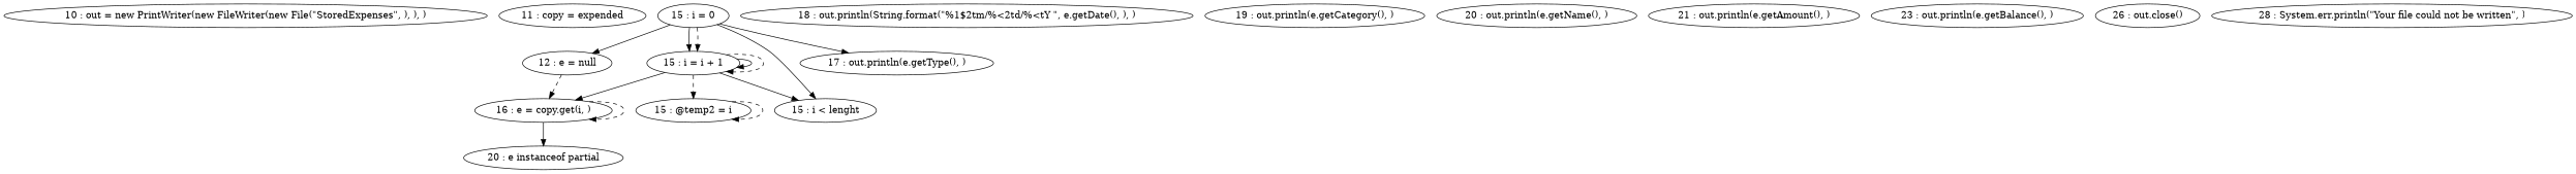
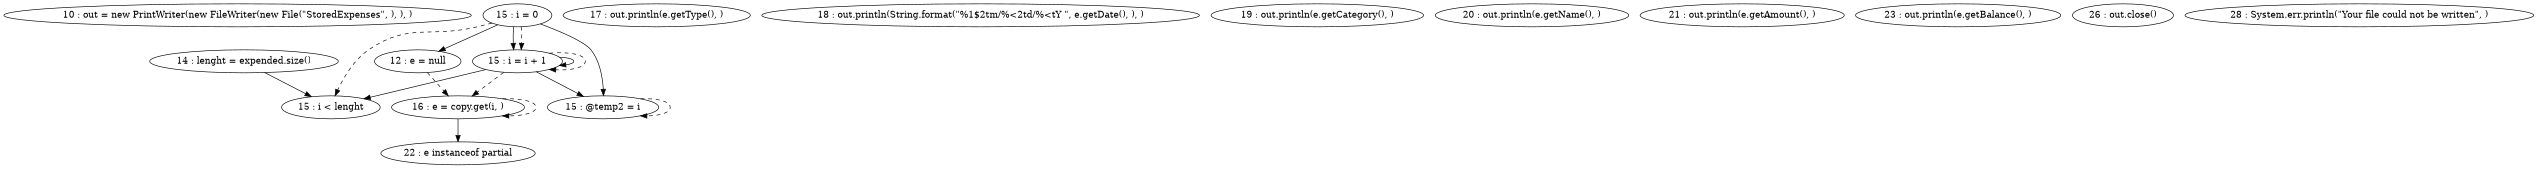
  digraph {
    "10 : out = new PrintWriter(new FileWriter(new File(\"StoredExpenses\", ), ), )"
-   "11 : copy = expended"
    "12 : e = null"
    "16 : e = copy.get(i, )"
-   "22 : e instanceof partial" [label="20 : e instanceof partial"]
+   "22 : e instanceof partial"
+   "14 : lenght = expended.size()"
    "15 : i < lenght"
    "15 : i = 0"
    "15 : @temp2 = i"
    "15 : i = i + 1"
    "17 : out.println(e.getType(), )"
    "18 : out.println(String.format(\"%1$2tm/%<2td/%<tY \", e.getDate(), ), )"
    "19 : out.println(e.getCategory(), )"
    "20 : out.println(e.getName(), )"
    "21 : out.println(e.getAmount(), )"
    "23 : out.println(e.getBalance(), )"
    "26 : out.close()"
    "28 : System.err.println(\"Your file could not be written\", )"
    "12 : e = null" -> "16 : e = copy.get(i, )" [style=dashed]
    "16 : e = copy.get(i, )" -> "16 : e = copy.get(i, )" [style=dashed]
    "16 : e = copy.get(i, )" -> "22 : e instanceof partial"
+   "14 : lenght = expended.size()" -> "15 : i < lenght"
    "15 : i = 0" -> "12 : e = null"
-   "15 : i = 0" -> "15 : i < lenght"
-   "15 : i = 0" -> "17 : out.println(e.getType(), )"
+   "15 : i = 0" -> "15 : i < lenght" [style=dashed]
+   "15 : i = 0" -> "15 : @temp2 = i"
    "15 : i = 0" -> "15 : i = i + 1"
    "15 : i = 0" -> "15 : i = i + 1" [style=dashed]
    "15 : @temp2 = i" -> "15 : @temp2 = i" [style=dashed]
-   "15 : i = i + 1" -> "16 : e = copy.get(i, )"
+   "15 : i = i + 1" -> "16 : e = copy.get(i, )" [style=dashed]
    "15 : i = i + 1" -> "15 : i < lenght"
-   "15 : i = i + 1" -> "15 : @temp2 = i" [style=dashed]
+   "15 : i = i + 1" -> "15 : @temp2 = i"
    "15 : i = i + 1" -> "15 : i = i + 1"
    "15 : i = i + 1" -> "15 : i = i + 1" [style=dashed]
  }
